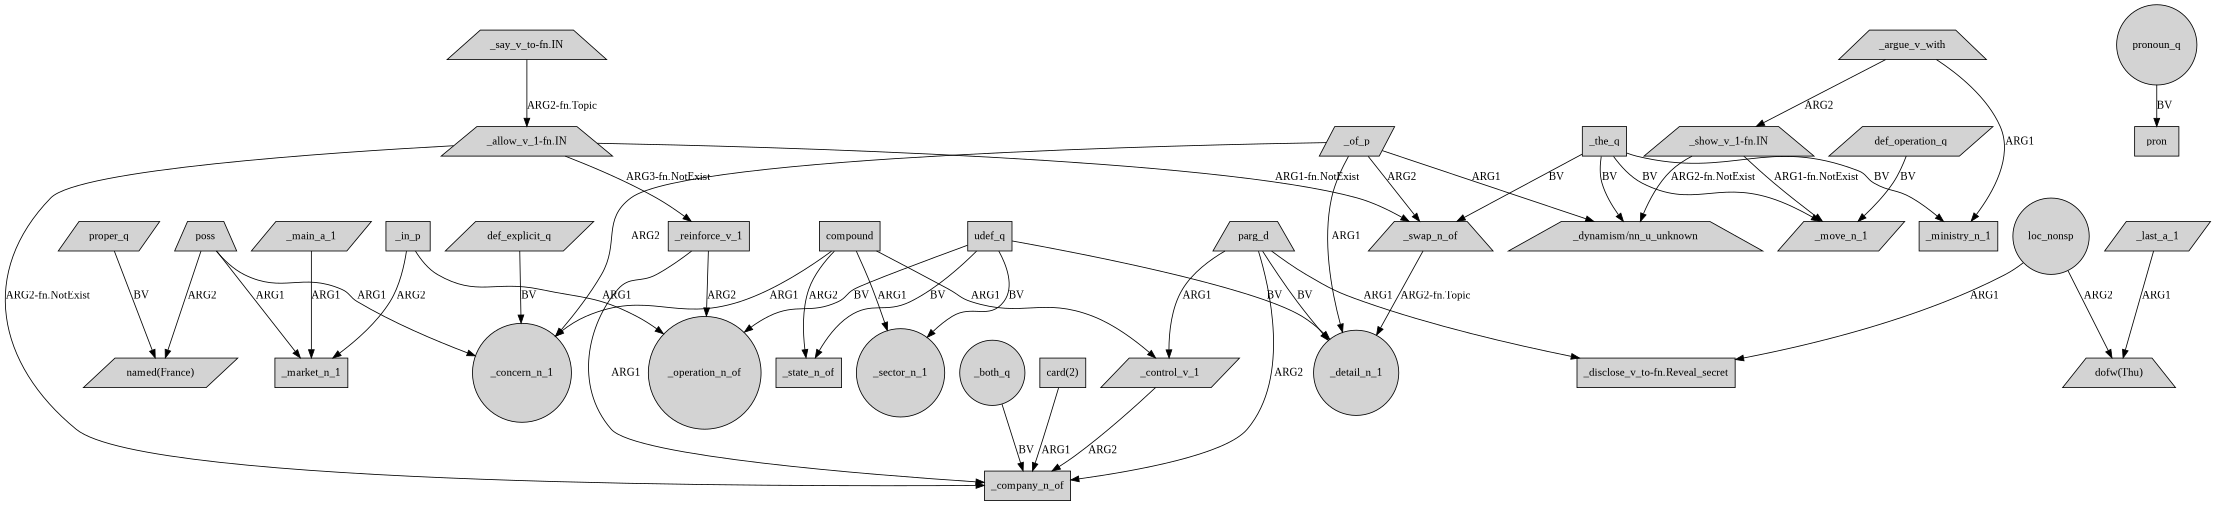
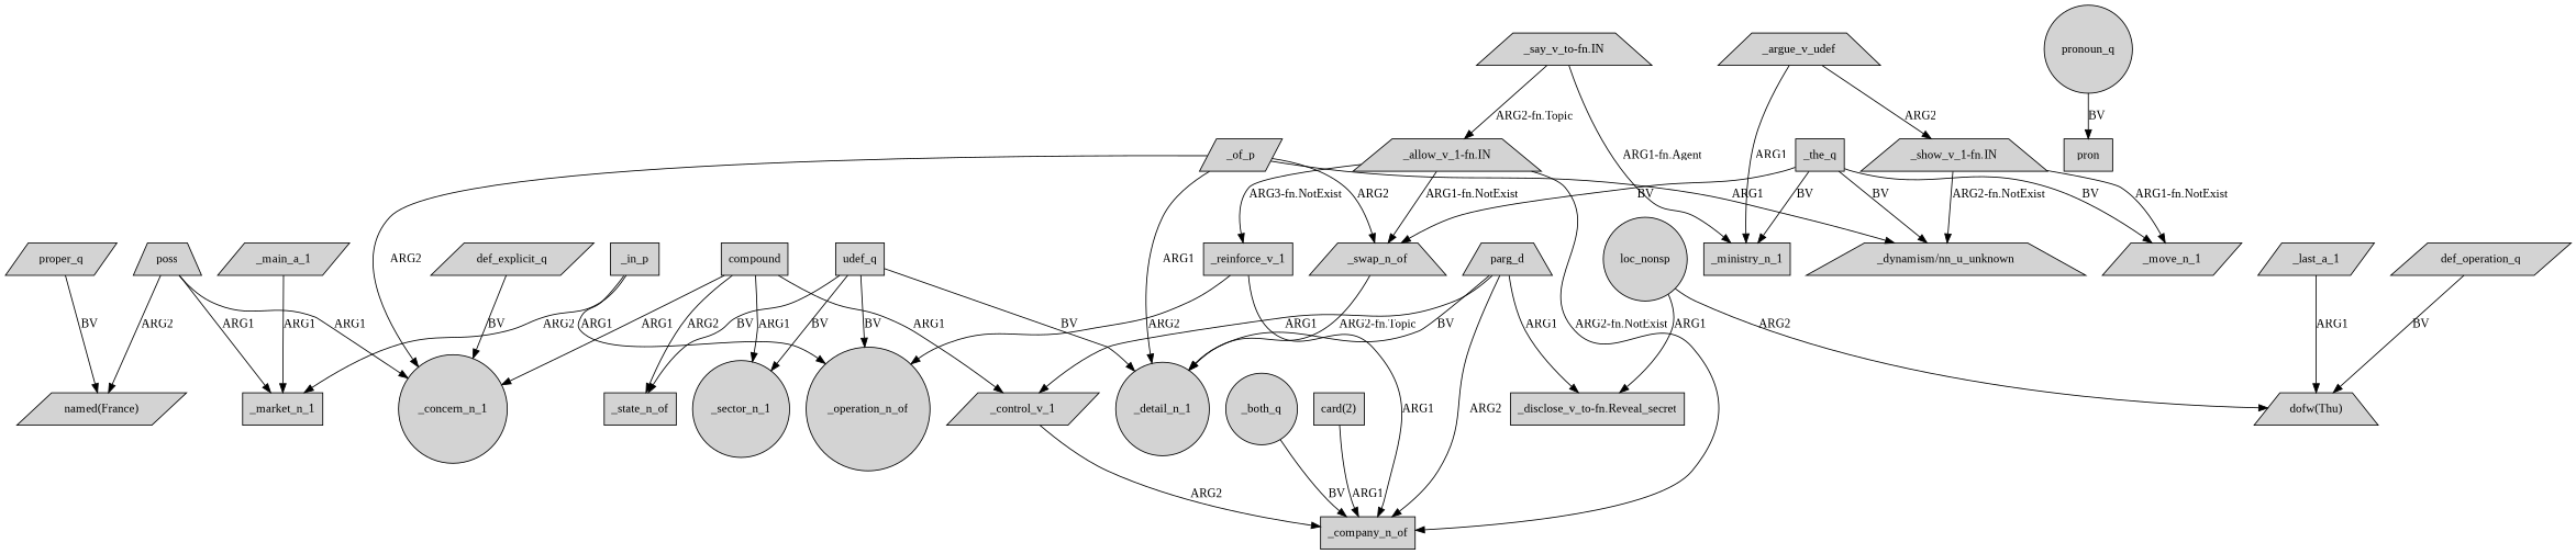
  digraph {
    fontname="Liberation Serif"
    node [fontname="Liberation Serif" shape=box style=filled]
    edge [fontname="Liberation Serif"]
    _of_p [shape=parallelogram]
    _concern_n_1 [shape=circle]
    _detail_n_1 [shape=circle]
    _swap_n_of [shape=trapezium]
    "_dynamism/nn_u_unknown" [shape=trapezium]
    poss [shape=trapezium]
    "named(France)" [shape=parallelogram]
    _market_n_1
    def_explicit_q [shape=parallelogram]
    parg_d [shape=trapezium]
    _control_v_1 [shape=parallelogram]
    _company_n_of
    "_disclose_v_to-fn.Reveal_secret"
    compound
    _sector_n_1 [shape=circle]
    _state_n_of
    "_allow_v_1-fn.IN" [shape=trapezium]
    _reinforce_v_1
    _operation_n_of [shape=circle]
-   _argue_v_with [shape=trapezium]
+   _argue_v_with [shape=trapezium label=_argue_v_udef]
    _ministry_n_1
    "_show_v_1-fn.IN" [shape=trapezium]
    _move_n_1 [shape=parallelogram]
    udef_q
    _the_q
    proper_q [shape=parallelogram]
    _last_a_1 [shape=parallelogram]
    "dofw(Thu)" [shape=trapezium]
    "_say_v_to-fn.IN" [shape=trapezium]
    pronoun_q [shape=circle]
    pron
    n32 [label=def_operation_q shape=parallelogram]
    _both_q [shape=circle]
    loc_nonsp [shape=circle]
    "card(2)"
    _in_p
    _main_a_1 [shape=parallelogram]
    _of_p -> _concern_n_1 [label=ARG2]
    _of_p -> _detail_n_1 [label=ARG1]
    _of_p -> _swap_n_of [label=ARG2]
    _of_p -> "_dynamism/nn_u_unknown" [label=ARG1]
    _swap_n_of -> _detail_n_1 [label="ARG2-fn.Topic"]
    poss -> _concern_n_1 [label=ARG1]
    poss -> "named(France)" [label=ARG2]
    poss -> _market_n_1 [label=ARG1]
    def_explicit_q -> _concern_n_1 [label=BV]
    parg_d -> _detail_n_1 [label=BV]
    parg_d -> _control_v_1 [label=ARG1]
    parg_d -> _company_n_of [label=ARG2]
    parg_d -> "_disclose_v_to-fn.Reveal_secret" [label=ARG1]
    _control_v_1 -> _company_n_of [label=ARG2]
    compound -> _concern_n_1 [label=ARG1]
    compound -> _control_v_1 [label=ARG1]
    compound -> _sector_n_1 [label=ARG1]
    compound -> _state_n_of [label=ARG2]
    "_allow_v_1-fn.IN" -> _swap_n_of [label="ARG1-fn.NotExist"]
    "_allow_v_1-fn.IN" -> _company_n_of [label="ARG2-fn.NotExist"]
    "_allow_v_1-fn.IN" -> _reinforce_v_1 [label="ARG3-fn.NotExist"]
    _reinforce_v_1 -> _company_n_of [label=ARG1]
    _reinforce_v_1 -> _operation_n_of [label=ARG2]
    _argue_v_with -> _ministry_n_1 [label=ARG1]
    _argue_v_with -> "_show_v_1-fn.IN" [label=ARG2]
    "_show_v_1-fn.IN" -> "_dynamism/nn_u_unknown" [label="ARG2-fn.NotExist"]
    "_show_v_1-fn.IN" -> _move_n_1 [label="ARG1-fn.NotExist"]
    udef_q -> _detail_n_1 [label=BV]
    udef_q -> _sector_n_1 [label=BV]
    udef_q -> _state_n_of [label=BV]
    udef_q -> _operation_n_of [label=BV]
    _the_q -> _swap_n_of [label=BV]
    _the_q -> "_dynamism/nn_u_unknown" [label=BV]
    _the_q -> _ministry_n_1 [label=BV]
    _the_q -> _move_n_1 [label=BV]
    proper_q -> "named(France)" [label=BV]
    _last_a_1 -> "dofw(Thu)" [label=ARG1]
    "_say_v_to-fn.IN" -> "_allow_v_1-fn.IN" [label="ARG2-fn.Topic"]
+   "_say_v_to-fn.IN" -> _ministry_n_1 [label="ARG1-fn.Agent"]
    pronoun_q -> pron [label=BV]
-   n32 -> _move_n_1 [label=BV]
+   n32 -> "dofw(Thu)" [label=BV]
    _both_q -> _company_n_of [label=BV]
    loc_nonsp -> "_disclose_v_to-fn.Reveal_secret" [label=ARG1]
    loc_nonsp -> "dofw(Thu)" [label=ARG2]
    "card(2)" -> _company_n_of [label=ARG1]
    _in_p -> _market_n_1 [label=ARG2]
    _in_p -> _operation_n_of [label=ARG1]
    _main_a_1 -> _market_n_1 [label=ARG1]
  }
